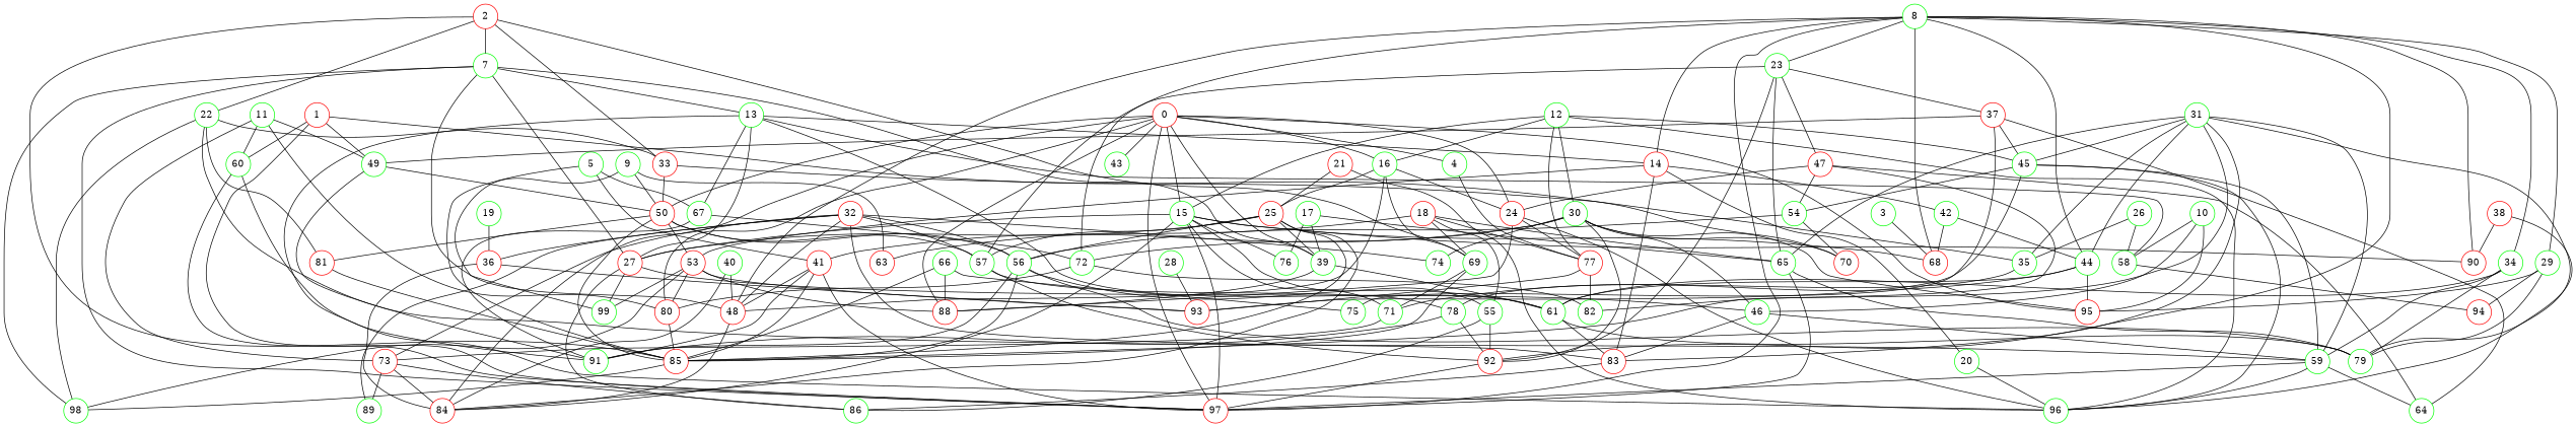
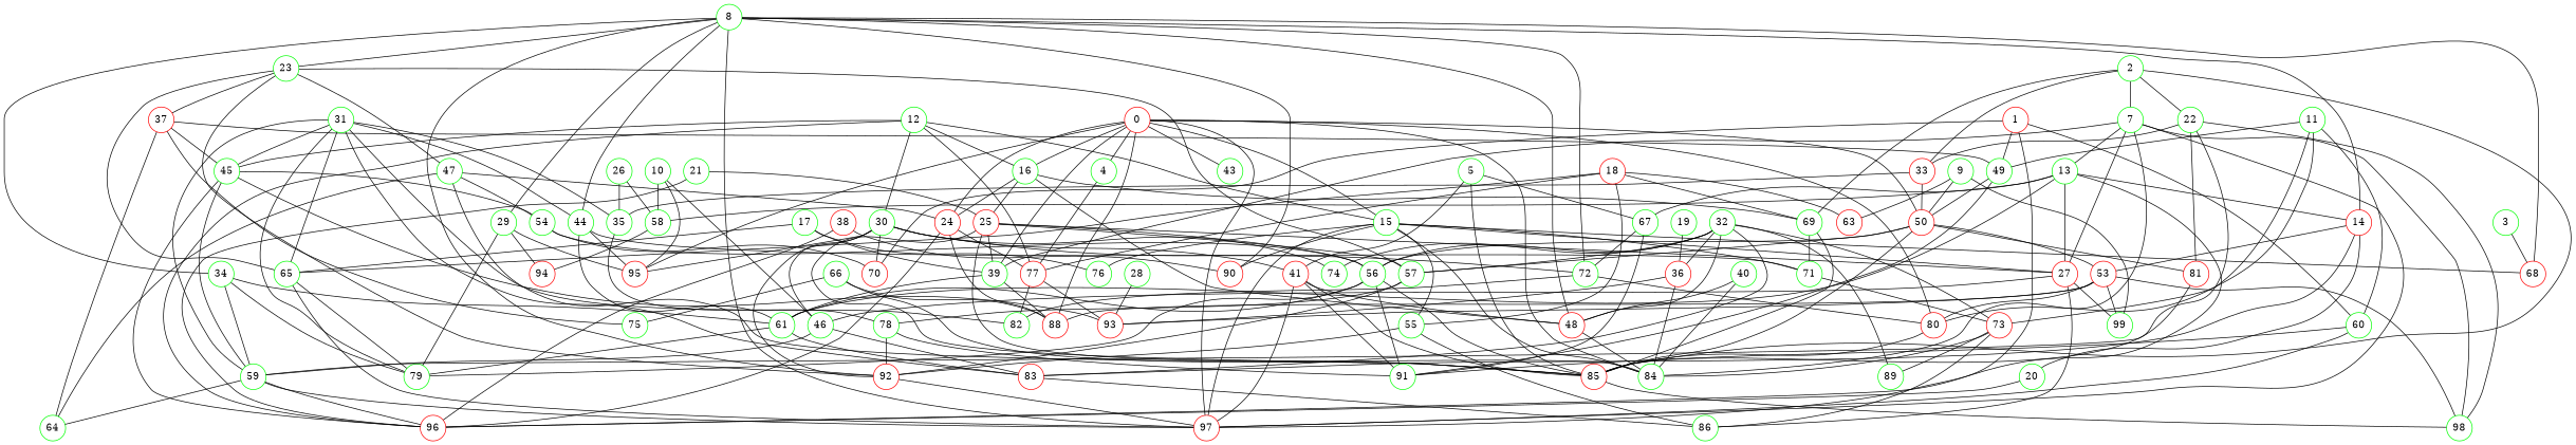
  graph {
    node [color=green fillcolor=white fixedsize=true shape=circle style=filled]
    0 [color=red]
    16
-   84 [color=red]
+   84
    24 [color=red]
    88 [color=red]
    39
    97 [color=red]
    50 [color=red]
    4
    43
    95 [color=red]
    15
    80 [color=red]
    48 [color=red]
    69
    25 [color=red]
-   96
+   96 [color=red]
    77 [color=red]
    61
    85 [color=red]
    56
    57
    81 [color=red]
    53 [color=red]
    71
    55
    27 [color=red]
    68 [color=red]
    90 [color=red]
    76
    98
    73 [color=red]
    86
    89
    82
    93 [color=red]
    92 [color=red]
    79
    91
    78
    99
    46
    83 [color=red]
    59
    64
    1 [color=red]
    49
    70 [color=red]
    60
-   2 [color=red]
+   2
    33 [color=red]
    22
    7
    35
    13
    67
    58
    14 [color=red]
    72
    94 [color=red]
    20
-   42
    44
    3
    5
    41 [color=red]
    17
    65
    66
    75
    8
    34
    23
    29
    37 [color=red]
-   47 [color=red]
+   47
    45
    54
    9
    63 [color=red]
    10
    11
    12
    30
    74
    18 [color=red]
    36 [color=red]
    19
-   21 [color=red]
+   21
    26
    28
    31
-   32 [color=red]
+   32
    38 [color=red]
    40
    0 -- 16
    0 -- 84
    0 -- 24
    0 -- 88
    0 -- 39
    0 -- 97
    0 -- 50
    0 -- 4
    0 -- 43
    0 -- 95
    0 -- 15
    0 -- 80
    16 -- 24
    16 -- 48
    16 -- 69
    16 -- 25
    24 -- 88
    24 -- 96
    24 -- 77
    39 -- 88
    39 -- 61
    50 -- 85
    50 -- 56
    50 -- 57
    50 -- 81
    50 -- 53
    4 -- 77
    15 -- 84
    15 -- 97
    15 -- 71
    15 -- 55
    15 -- 27
    15 -- 68
    15 -- 90
    15 -- 76
    80 -- 85
    48 -- 84
    69 -- 85
    69 -- 71
    25 -- 84
    25 -- 39
    25 -- 85
    25 -- 56
    25 -- 57
    25 -- 27
    77 -- 82
    77 -- 93
    61 -- 79
    61 -- 83
    85 -- 98
    56 -- 61
    56 -- 85
    56 -- 79
    56 -- 91
    57 -- 92
    57 -- 78
    81 -- 85
    53 -- 88
    53 -- 80
    53 -- 98
    53 -- 93
    53 -- 99
    71 -- 73
    55 -- 86
    55 -- 92
    27 -- 86
    27 -- 99
    27 -- 46
    73 -- 84
    73 -- 86
    73 -- 89
    92 -- 97
    78 -- 92
    78 -- 91
    46 -- 83
    46 -- 59
    83 -- 86
    59 -- 97
    59 -- 96
    59 -- 64
    1 -- 97
    1 -- 49
    1 -- 70
    1 -- 60
    49 -- 50
    49 -- 91
    60 -- 97
    60 -- 91
    2 -- 69
    2 -- 85
    2 -- 33
    2 -- 22
    2 -- 7
    33 -- 50
    33 -- 35
    22 -- 81
    22 -- 98
    22 -- 59
    22 -- 33
-   7 -- 48
+   7 -- 84
    7 -- 39
    7 -- 97
    7 -- 27
    7 -- 98
    7 -- 13
    35 -- 78
    13 -- 96
    13 -- 61
    13 -- 27
    13 -- 67
    13 -- 58
    13 -- 14
    67 -- 91
    67 -- 72
    58 -- 94
    14 -- 53
    14 -- 83
    14 -- 20
-   14 -- 42
    72 -- 80
    72 -- 82
    20 -- 96
-   42 -- 68
-   42 -- 44
    44 -- 95
    44 -- 61
    44 -- 71
    3 -- 68
    5 -- 85
    5 -- 67
    5 -- 41
    41 -- 97
    41 -- 48
    41 -- 85
    41 -- 91
    17 -- 39
    17 -- 76
    17 -- 65
    65 -- 97
    65 -- 79
    66 -- 88
    66 -- 85
    66 -- 75
    8 -- 97
    8 -- 48
    8 -- 68
    8 -- 90
    8 -- 92
    8 -- 14
    8 -- 72
    8 -- 44
    8 -- 34
    8 -- 23
    8 -- 29
    34 -- 61
    34 -- 79
    34 -- 59
    23 -- 57
    23 -- 92
    23 -- 65
    23 -- 37
    23 -- 47
    29 -- 95
    29 -- 79
    29 -- 94
    37 -- 64
    37 -- 49
    37 -- 75
    37 -- 45
    47 -- 24
    47 -- 85
    47 -- 64
    47 -- 54
    45 -- 96
    45 -- 93
    45 -- 59
    45 -- 54
    54 -- 56
    54 -- 70
    9 -- 50
    9 -- 99
    9 -- 63
    10 -- 95
    10 -- 46
    10 -- 58
    11 -- 80
    11 -- 73
    11 -- 49
    11 -- 60
    12 -- 16
    12 -- 15
    12 -- 96
    12 -- 77
    12 -- 45
    12 -- 30
    30 -- 95
    30 -- 92
    30 -- 46
    30 -- 70
    30 -- 72
    30 -- 41
    30 -- 74
    18 -- 69
    18 -- 77
    18 -- 55
    18 -- 65
    18 -- 63
    36 -- 84
    36 -- 93
    19 -- 36
    21 -- 25
    21 -- 96
    26 -- 35
    26 -- 58
    28 -- 93
    31 -- 82
    31 -- 79
    31 -- 83
    31 -- 59
    31 -- 35
    31 -- 44
    31 -- 65
    31 -- 45
    32 -- 48
    32 -- 56
    32 -- 57
    32 -- 73
    32 -- 89
    32 -- 83
    32 -- 74
    32 -- 36
    38 -- 96
    38 -- 90
    40 -- 84
    40 -- 48
  }
